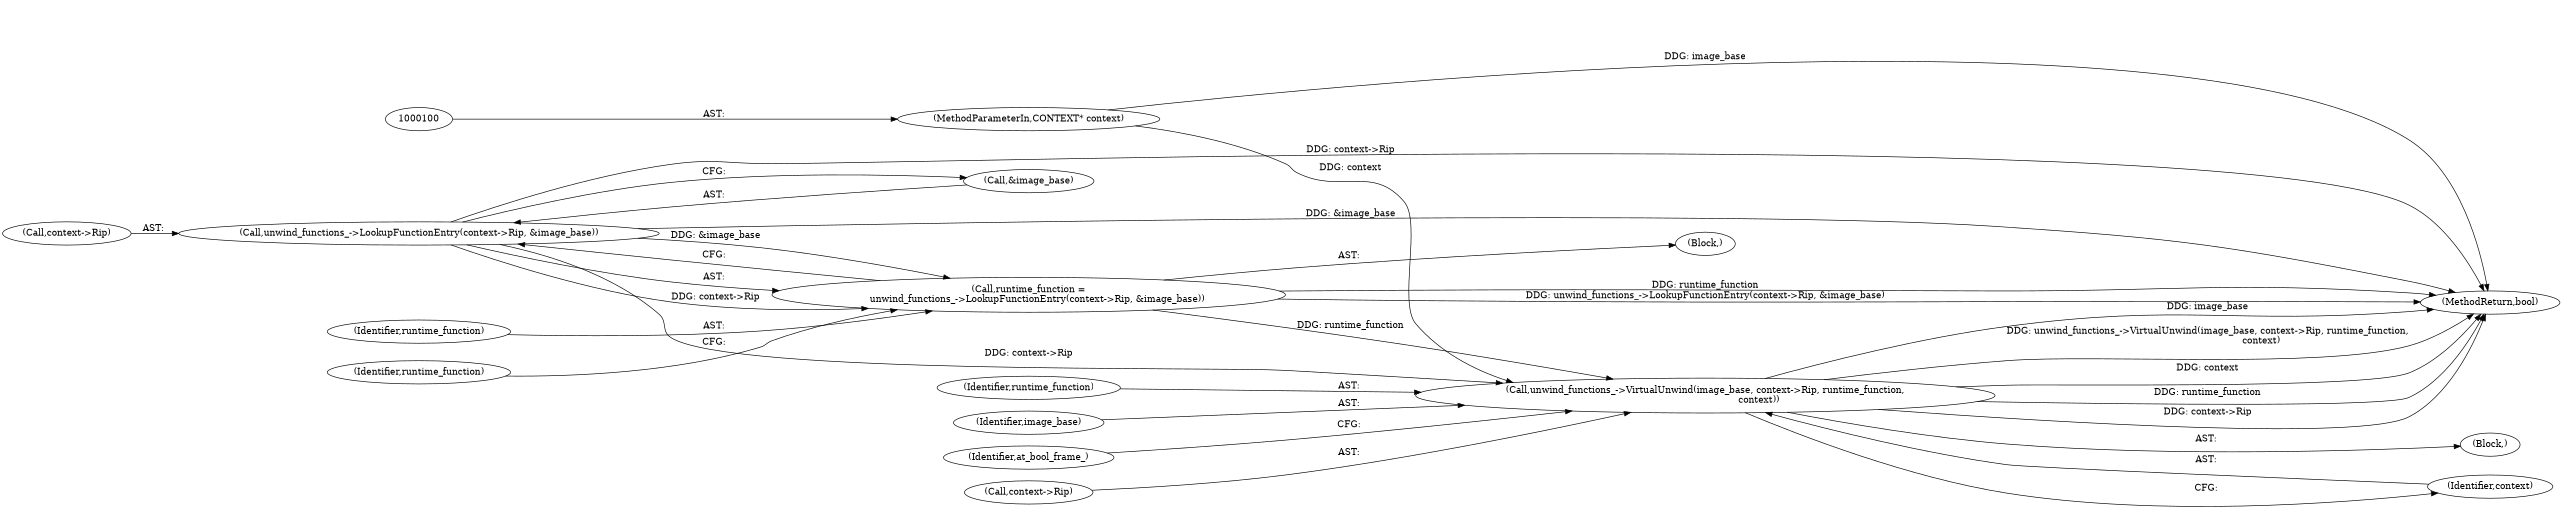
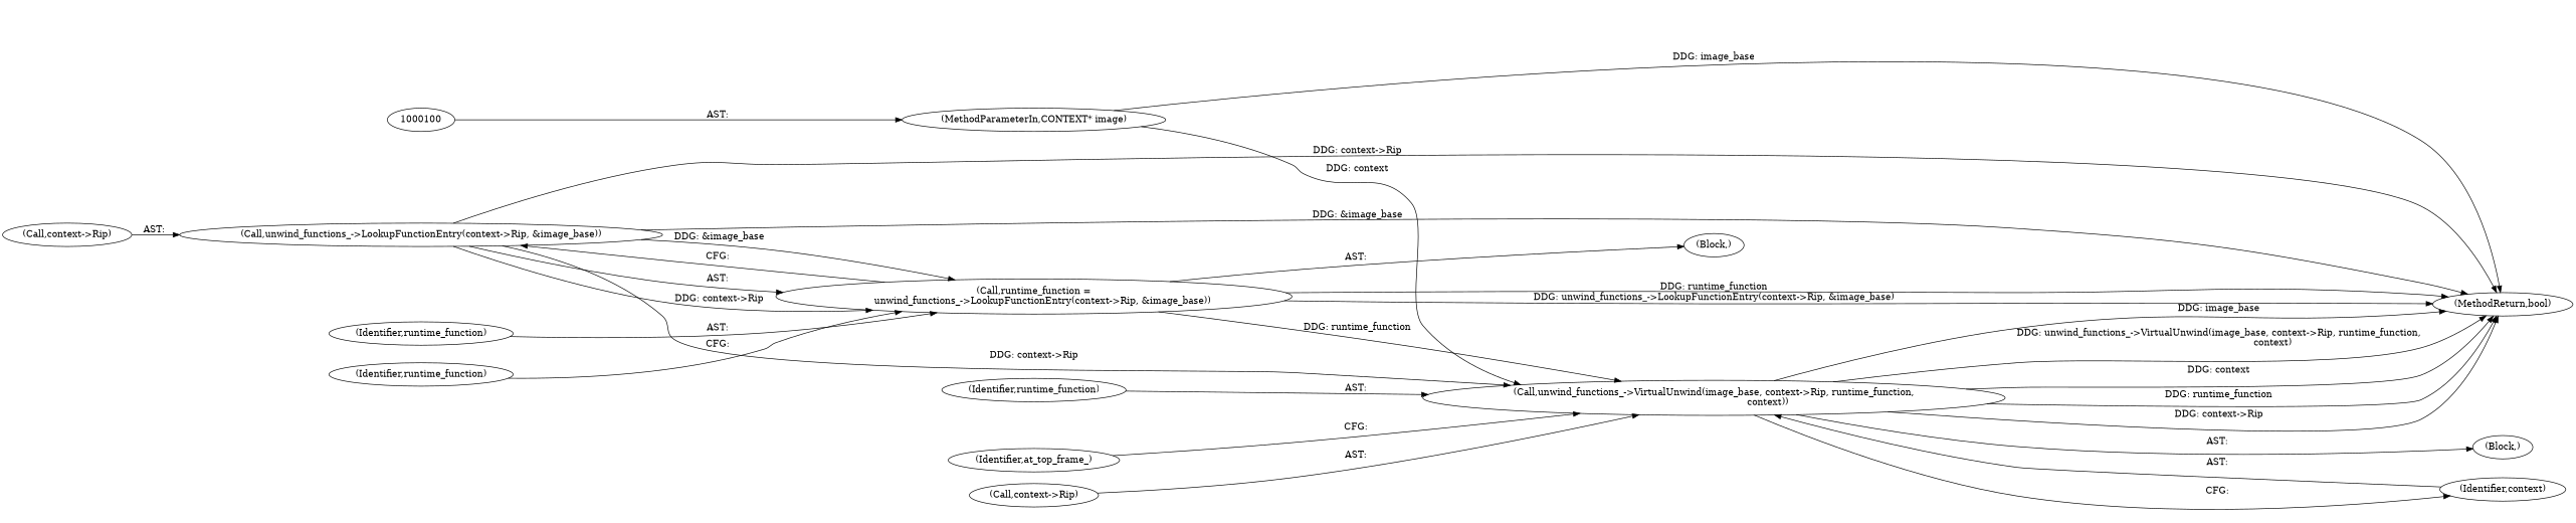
  digraph {
    rankdir=LR
    n1 [label="(Call,unwind_functions_->VirtualUnwind(image_base, context->Rip, runtime_function,\n                                     context))"]
    n2 [label="(Block,)"]
    n3 [label="(MethodReturn,bool)"]
    n4 [label="(Identifier,context)"]
    n5 [label="(Call,unwind_functions_->LookupFunctionEntry(context->Rip, &image_base))"]
    n6 [label="(Call,runtime_function =\n      unwind_functions_->LookupFunctionEntry(context->Rip, &image_base))"]
-   n7 [label="(Call,&image_base)"]
    n8 [label="(Block,)"]
-   n9 [label="(MethodParameterIn,CONTEXT* context)"]
+   n9 [label="(MethodParameterIn,CONTEXT* image)"]
    1000100
-   n11 [label="(Identifier,at_bool_frame_)"]
+   n11 [label="(Identifier,at_top_frame_)"]
    n12 [label="(Identifier,runtime_function)"]
    n13 [label="(Identifier,runtime_function)"]
    n14 [label="(Call,context->Rip)"]
    n15 [label="(Call,context->Rip)"]
-   n16 [label="(Identifier,image_base)"]
    n17 [label="(Identifier,runtime_function)"]
    n1 -> n2 [label="AST: "]
    n1 -> n3 [label="DDG: unwind_functions_->VirtualUnwind(image_base, context->Rip, runtime_function,\n                                     context)"]
    n1 -> n3 [label="DDG: context"]
    n1 -> n3 [label="DDG: runtime_function"]
    n1 -> n3 [label="DDG: context->Rip"]
    n1 -> n3 [label="DDG: image_base"]
    n1 -> n4 [label="CFG: "]
    n4 -> n1 [label="AST: "]
    n5 -> n1 [label="DDG: context->Rip"]
    n5 -> n3 [label="DDG: context->Rip"]
    n5 -> n3 [label="DDG: &image_base"]
    n5 -> n6 [label="AST: "]
    n5 -> n6 [label="DDG: context->Rip"]
    n5 -> n6 [label="DDG: &image_base"]
-   n5 -> n7 [label="CFG: "]
    n6 -> n1 [label="DDG: runtime_function"]
    n6 -> n3 [label="DDG: unwind_functions_->LookupFunctionEntry(context->Rip, &image_base)"]
    n6 -> n3 [label="DDG: runtime_function"]
    n6 -> n5 [label="CFG: "]
    n6 -> n8 [label="AST: "]
-   n7 -> n5 [label="AST: "]
    n9 -> n1 [label="DDG: context"]
    n9 -> n3 [label="DDG: image_base"]
    1000100 -> n9 [label="AST: "]
    n11 -> n1 [label="CFG: "]
    n12 -> n6 [label="AST: "]
    n13 -> n6 [label="CFG: "]
    n14 -> n5 [label="AST: "]
    n15 -> n1 [label="AST: "]
-   n16 -> n1 [label="AST: "]
    n17 -> n1 [label="AST: "]
  }
